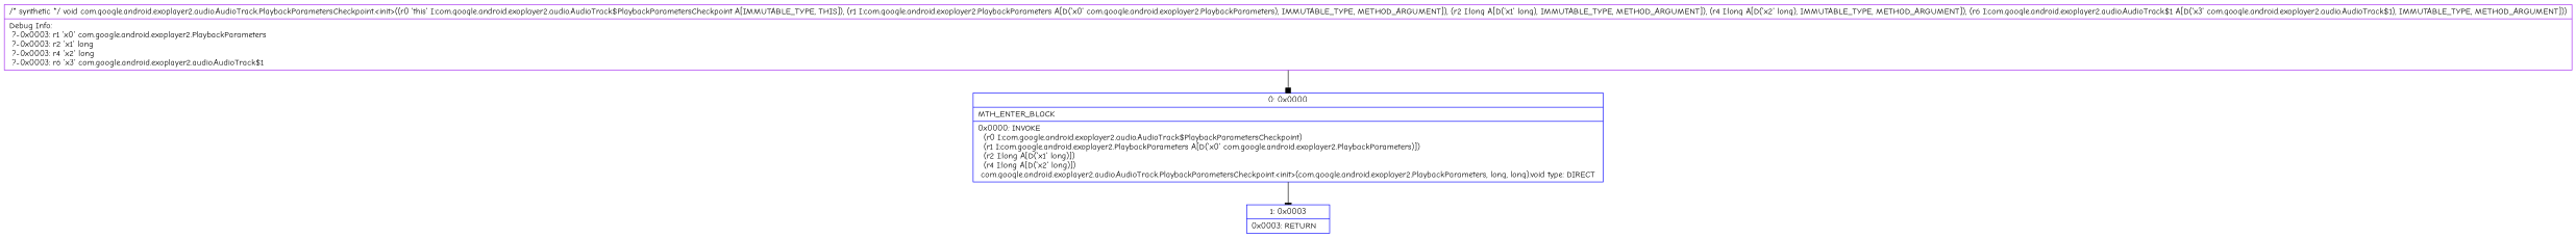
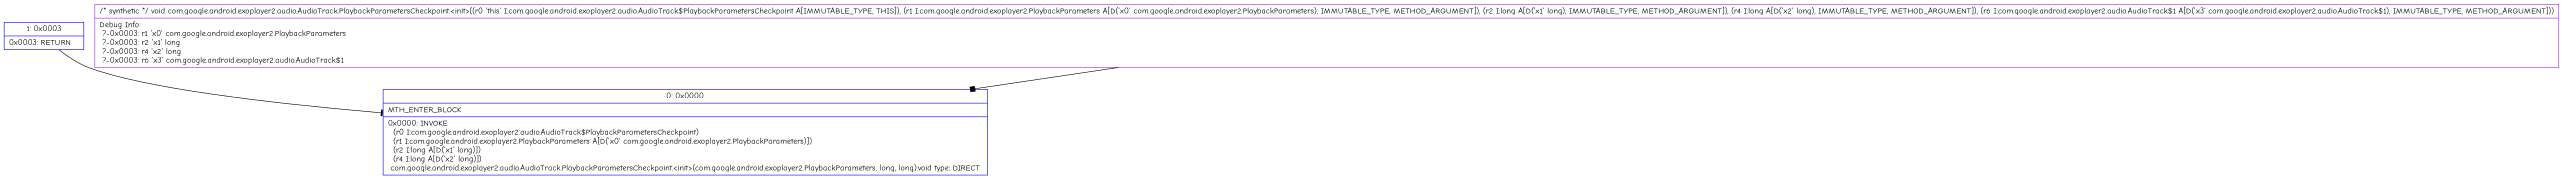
  digraph {
    fontname="Comic Neue"
    node [shape=record color=blue fontname="Comic Neue"]
    edge [fontname="Comic Neue"]
    n1 [label="{0\:\ 0x0000|MTH_ENTER_BLOCK\l|0x0000: INVOKE  \l  (r0 I:com.google.android.exoplayer2.audio.AudioTrack$PlaybackParametersCheckpoint)\l  (r1 I:com.google.android.exoplayer2.PlaybackParameters A[D('x0' com.google.android.exoplayer2.PlaybackParameters)])\l  (r2 I:long A[D('x1' long)])\l  (r4 I:long A[D('x2' long)])\l com.google.android.exoplayer2.audio.AudioTrack.PlaybackParametersCheckpoint.\<init\>(com.google.android.exoplayer2.PlaybackParameters, long, long):void type: DIRECT \l}"]
    n2 [label="{1\:\ 0x0003|0x0003: RETURN   \l}"]
    n3 [label="{\/* synthetic *\/ void com.google.android.exoplayer2.audio.AudioTrack.PlaybackParametersCheckpoint.\<init\>((r0 'this' I:com.google.android.exoplayer2.audio.AudioTrack$PlaybackParametersCheckpoint A[IMMUTABLE_TYPE, THIS]), (r1 I:com.google.android.exoplayer2.PlaybackParameters A[D('x0' com.google.android.exoplayer2.PlaybackParameters), IMMUTABLE_TYPE, METHOD_ARGUMENT]), (r2 I:long A[D('x1' long), IMMUTABLE_TYPE, METHOD_ARGUMENT]), (r4 I:long A[D('x2' long), IMMUTABLE_TYPE, METHOD_ARGUMENT]), (r6 I:com.google.android.exoplayer2.audio.AudioTrack$1 A[D('x3' com.google.android.exoplayer2.audio.AudioTrack$1), IMMUTABLE_TYPE, METHOD_ARGUMENT]))  | Debug Info:\l  ?\-0x0003: r1 'x0' com.google.android.exoplayer2.PlaybackParameters\l  ?\-0x0003: r2 'x1' long\l  ?\-0x0003: r4 'x2' long\l  ?\-0x0003: r6 'x3' com.google.android.exoplayer2.audio.AudioTrack$1\l}" color=purple]
-   n1 -> n2 [arrowhead=tee]
+   n2 -> n1 [arrowhead=tee]
    n3 -> n1 [arrowhead=box]
  }
